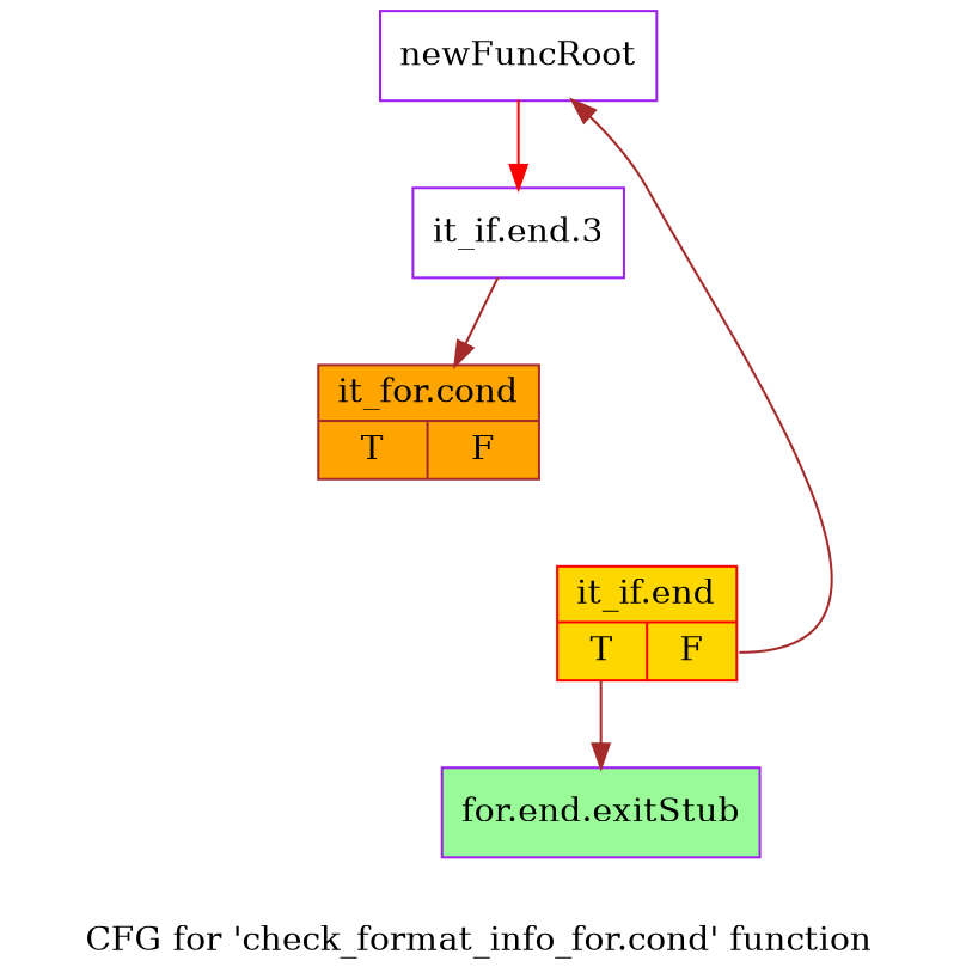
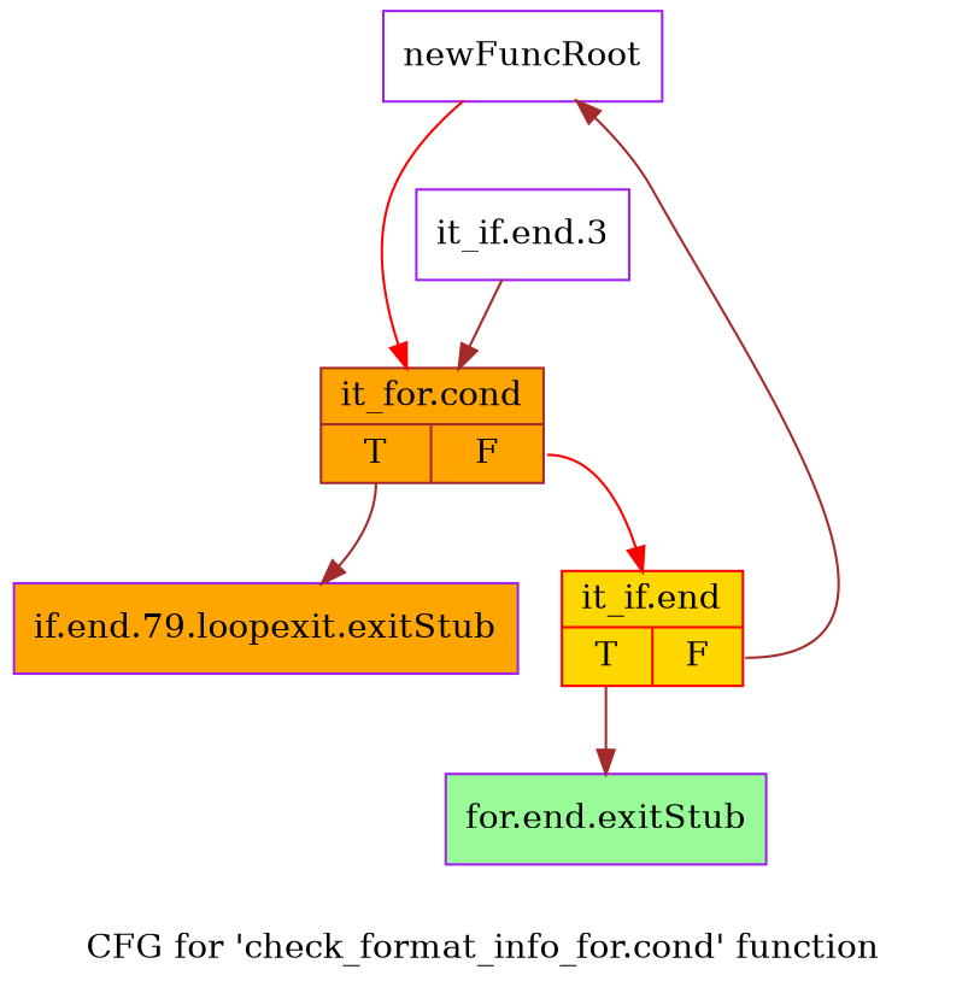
  digraph {
    label="CFG for 'check_format_info_for.cond' function"
    node [color=purple fillcolor=white shape=record style=filled]
    edge [color=brown]
    n1 [label="{newFuncRoot}"]
    n2 [color=brown fillcolor=orange label="{it_for.cond|{<s0>T|<s1>F}}"]
+   n3 [fillcolor=orange label="{if.end.79.loopexit.exitStub}"]
    n4 [color=red fillcolor=gold label="{it_if.end|{<s0>T|<s1>F}}"]
    n5 [fillcolor=palegreen label="{for.end.exitStub}"]
    n6 [label="{it_if.end.3}"]
-   n1 -> n6 [color=red]
+   n1 -> n2 [color=red]
+   n2 -> n3 [tailport=s0]
+   n2 -> n4 [color=red tailport=s1]
    n4 -> n1 [tailport=s1]
    n4 -> n5 [tailport=s0]
    n6 -> n2
  }
